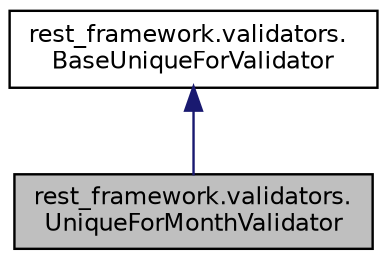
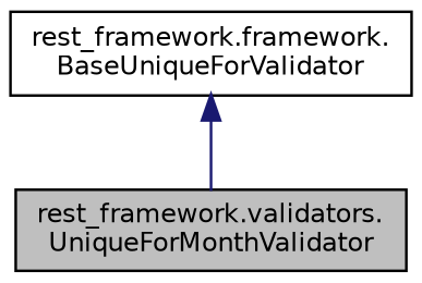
  digraph {
    node [color=black fontname=Helvetica fontsize=10 shape=record style=filled]
    n1 [fillcolor=grey75 fontcolor=black height=0.2 label="rest_framework.validators.\lUniqueForMonthValidator" width=0.4]
-   n2 [fillcolor=white height=0.2 label="rest_framework.validators.\lBaseUniqueForValidator" width=0.4]
+   n2 [fillcolor=white height=0.2 label="rest_framework.framework.\lBaseUniqueForValidator" width=0.4]
    n2 -> n1 [color=midnightblue dir=back fontname=Helvetica fontsize=10 labelfontname=Helvetica labelfontsize=10 style=solid]
  }
